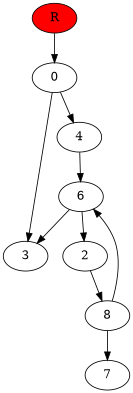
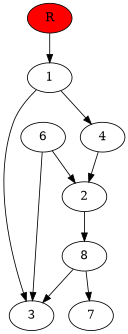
  digraph {
-   1 [label=0]
+   1
    3
    4
    6
    2
    8
    7
    R [fillcolor="#ff0000" style=filled]
    1 -> 3
    1 -> 4
-   4 -> 6
+   4 -> 2
    6 -> 3
    6 -> 2
    2 -> 8
-   8 -> 6
+   8 -> 3
    8 -> 7
    R -> 1
  }
